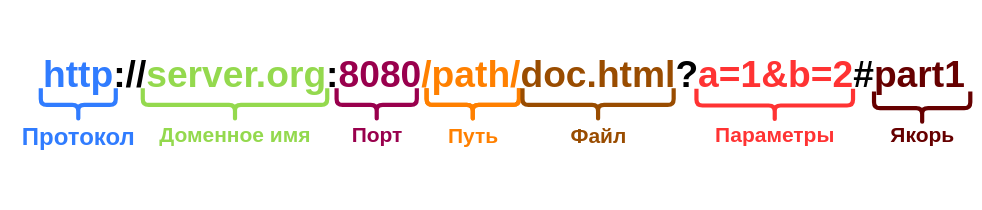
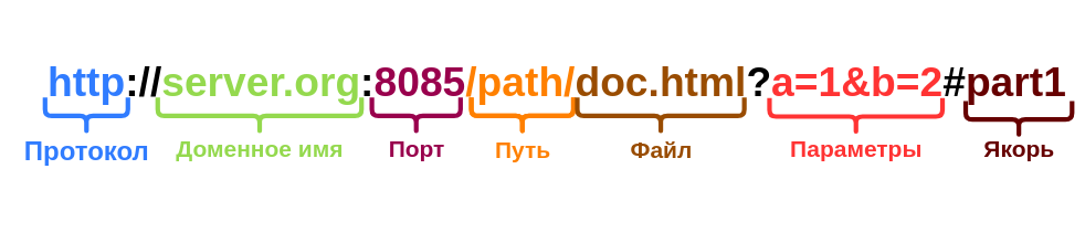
  <mxCell id="0" />
  <mxCell id="1" parent="0" />
- <mxCell id="2" value="&lt;b&gt;&lt;font style=&quot;font-size: 62px&quot;&gt;&lt;font color=&quot;#307CFF&quot;&gt;http&lt;/font&gt;://&lt;font color=&quot;#94D94E&quot;&gt;server.org&lt;/font&gt;:&lt;font color=&quot;#99004D&quot;&gt;8080&lt;/font&gt;&lt;font color=&quot;#FF8000&quot;&gt;/path/&lt;/font&gt;&lt;font color=&quot;#994C00&quot;&gt;doc.html&lt;/font&gt;?&lt;font color=&quot;#FF3333&quot;&gt;a=1&amp;amp;b=2&lt;/font&gt;#&lt;font color=&quot;#660000&quot;&gt;part1&lt;/font&gt;&lt;/font&gt;&lt;/b&gt;" style="text;html=1;strokeColor=none;fillColor=none;align=center;verticalAlign=middle;whiteSpace=wrap;rounded=0;" vertex="1" parent="1"><mxGeometry x="65" y="49" width="1550" height="150" as="geometry" /></mxCell>
+ <mxCell id="2" value="&lt;b&gt;&lt;font style=&quot;font-size: 62px&quot;&gt;&lt;font color=&quot;#307CFF&quot;&gt;http&lt;/font&gt;://&lt;font color=&quot;#94D94E&quot;&gt;server.org&lt;/font&gt;:&lt;font color=&quot;#99004D&quot;&gt;8085&lt;/font&gt;&lt;font color=&quot;#FF8000&quot;&gt;/path/&lt;/font&gt;&lt;font color=&quot;#994C00&quot;&gt;doc.html&lt;/font&gt;?&lt;font color=&quot;#FF3333&quot;&gt;a=1&amp;amp;b=2&lt;/font&gt;#&lt;font color=&quot;#660000&quot;&gt;part1&lt;/font&gt;&lt;/font&gt;&lt;/b&gt;" style="text;html=1;strokeColor=none;fillColor=none;align=center;verticalAlign=middle;whiteSpace=wrap;rounded=0;" vertex="1" parent="1"><mxGeometry x="65" y="49" width="1550" height="150" as="geometry" /></mxCell>
  <mxCell id="3" value="" style="shape=curlyBracket;whiteSpace=wrap;html=1;rounded=1;rotation=-90;strokeWidth=7;size=0.494;strokeColor=#307CFF;" vertex="1" parent="1"><mxGeometry x="102.5" y="111.5" width="55" height="125" as="geometry" /></mxCell>
  <mxCell id="4" value="" style="shape=curlyBracket;whiteSpace=wrap;html=1;rounded=1;rotation=-90;strokeWidth=7;size=0.494;strokeColor=#94D94E;perimeterSpacing=0;" vertex="1" parent="1"><mxGeometry x="363.75" y="20.25" width="55" height="307.5" as="geometry" /></mxCell>
  <mxCell id="5" value="" style="shape=curlyBracket;whiteSpace=wrap;html=1;rounded=1;rotation=-90;strokeWidth=7;size=0.494;strokeColor=#FF8000;" vertex="1" parent="1"><mxGeometry x="760.13" y="97" width="55" height="154" as="geometry" /></mxCell>
  <mxCell id="6" value="" style="shape=curlyBracket;whiteSpace=wrap;html=1;rounded=1;rotation=-90;strokeWidth=7;size=0.494;strokeColor=#99004D;" vertex="1" parent="1"><mxGeometry x="600" y="107.12" width="55" height="133.75" as="geometry" /></mxCell>
  <mxCell id="7" value="" style="shape=curlyBracket;whiteSpace=wrap;html=1;rounded=1;rotation=-90;strokeWidth=7;size=0.494;strokeColor=#FF8000;" vertex="1" parent="1"><mxGeometry x="760.13" y="97" width="55" height="154" as="geometry" /></mxCell>
  <mxCell id="8" value="" style="shape=curlyBracket;whiteSpace=wrap;html=1;rounded=1;rotation=-90;strokeWidth=7;size=0.494;strokeColor=#994C00;" vertex="1" parent="1"><mxGeometry x="969" y="48" width="55" height="252" as="geometry" /></mxCell>
  <mxCell id="9" value="" style="shape=curlyBracket;whiteSpace=wrap;html=1;rounded=1;rotation=-90;strokeWidth=7;size=0.494;strokeColor=#FF3333;" vertex="1" parent="1"><mxGeometry x="1263.5" y="44.5" width="55" height="261" as="geometry" /></mxCell>
  <mxCell id="10" value="" style="shape=curlyBracket;whiteSpace=wrap;html=1;rounded=1;rotation=-90;strokeWidth=7;size=0.494;strokeColor=#660000;" vertex="1" parent="1"><mxGeometry x="1509.25" y="99.25" width="55" height="160.5" as="geometry" /></mxCell>
  <mxCell id="11" value="&lt;font style=&quot;font-size: 40px&quot; color=&quot;#307CFF&quot;&gt;Протокол&lt;/font&gt;" style="text;strokeColor=none;fillColor=none;html=1;fontSize=24;fontStyle=1;verticalAlign=middle;align=center;" vertex="1" parent="1"><mxGeometry x="20" y="201" width="220" height="50" as="geometry" /></mxCell>
  <mxCell id="12" value="&lt;font style=&quot;font-size: 35px&quot; color=&quot;#94D94E&quot;&gt;Доменное имя&lt;br&gt;&lt;/font&gt;" style="text;strokeColor=none;fillColor=none;html=1;fontSize=24;fontStyle=1;verticalAlign=middle;align=center;" vertex="1" parent="1"><mxGeometry x="281.25" y="199" width="220" height="50" as="geometry" /></mxCell>
  <mxCell id="13" value="&lt;font style=&quot;font-size: 35px&quot; color=&quot;#99004D&quot;&gt;Порт&lt;/font&gt;" style="text;strokeColor=none;fillColor=none;html=1;fontSize=24;fontStyle=1;verticalAlign=middle;align=center;" vertex="1" parent="1"><mxGeometry x="517.5" y="199" width="220" height="50" as="geometry" /></mxCell>
  <mxCell id="14" value="&lt;font style=&quot;font-size: 35px&quot; color=&quot;#FF8000&quot;&gt;Путь&lt;/font&gt;" style="text;strokeColor=none;fillColor=none;html=1;fontSize=24;fontStyle=1;verticalAlign=middle;align=center;" vertex="1" parent="1"><mxGeometry x="677.63" y="201" width="220" height="50" as="geometry" /></mxCell>
  <mxCell id="15" value="&lt;font style=&quot;font-size: 35px&quot; color=&quot;#994C00&quot;&gt;Файл&lt;/font&gt;" style="text;strokeColor=none;fillColor=none;html=1;fontSize=24;fontStyle=1;verticalAlign=middle;align=center;" vertex="1" parent="1"><mxGeometry x="886.5" y="201" width="220" height="50" as="geometry" /></mxCell>
  <mxCell id="16" value="&lt;font style=&quot;font-size: 35px&quot; color=&quot;#FF3333&quot;&gt;Параметры&lt;/font&gt;" style="text;strokeColor=none;fillColor=none;html=1;fontSize=24;fontStyle=1;verticalAlign=middle;align=center;" vertex="1" parent="1"><mxGeometry x="1181" y="199" width="220" height="50" as="geometry" /></mxCell>
  <mxCell id="17" value="&lt;font style=&quot;font-size: 35px&quot; color=&quot;#660000&quot;&gt;Якорь&lt;/font&gt;" style="text;strokeColor=none;fillColor=none;html=1;fontSize=24;fontStyle=1;verticalAlign=middle;align=center;" vertex="1" parent="1"><mxGeometry x="1469.32" y="199" width="134.87" height="50" as="geometry" /></mxCell>
